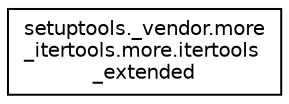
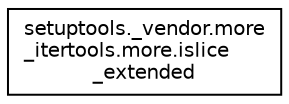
  digraph {
    rankdir=TB
-   n1 [color=black fillcolor=white fontname=Helvetica fontsize=10 height=0.2 label="setuptools._vendor.more\l_itertools.more.itertools\l_extended" shape=record style=filled width=0.4]
+   n1 [color=black fillcolor=white fontname=Helvetica fontsize=10 height=0.2 label="setuptools._vendor.more\l_itertools.more.islice\l_extended" shape=record style=filled width=0.4]
  }
